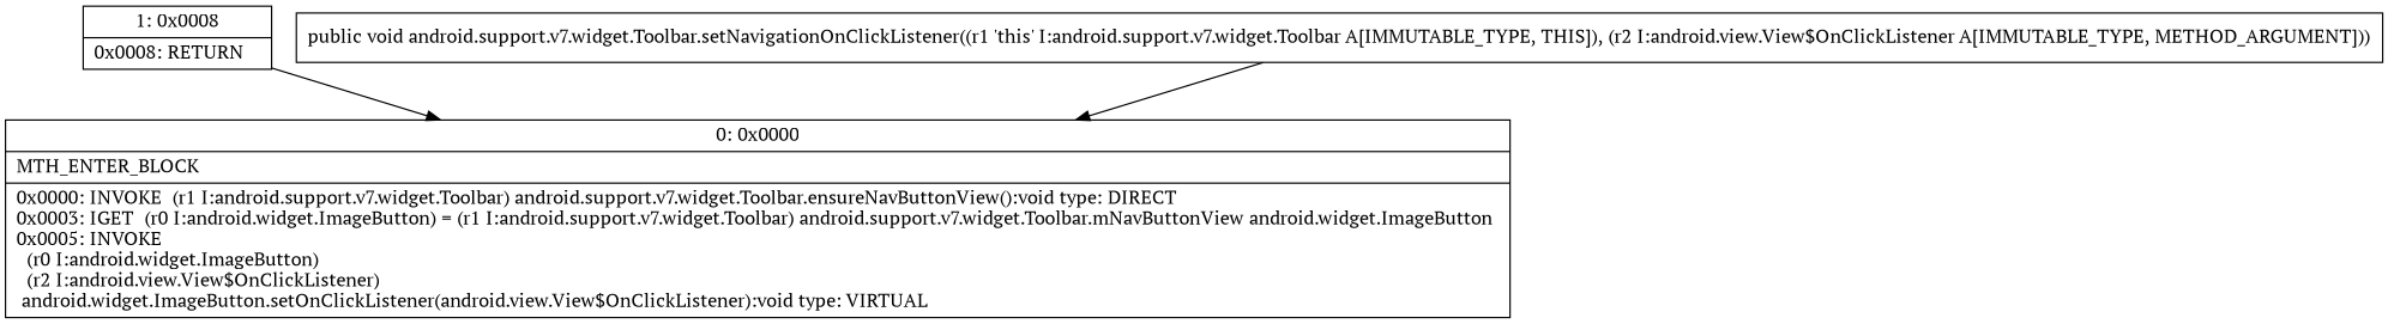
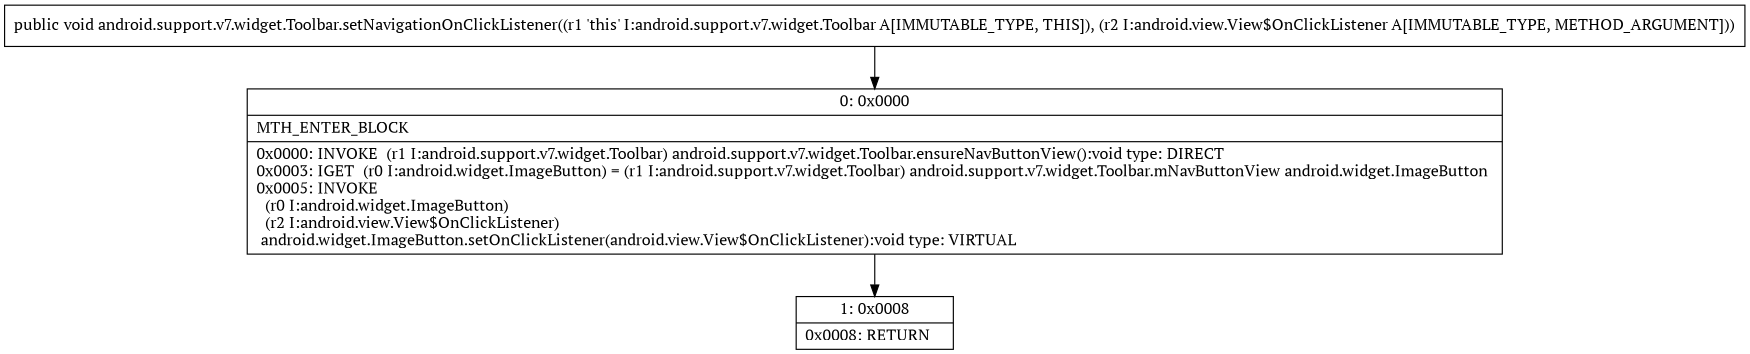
  digraph {
    fontname="PT Serif"
    node [shape=record fontname="PT Serif"]
    edge [fontname="PT Serif"]
    n1 [label="{0\:\ 0x0000|MTH_ENTER_BLOCK\l|0x0000: INVOKE  (r1 I:android.support.v7.widget.Toolbar) android.support.v7.widget.Toolbar.ensureNavButtonView():void type: DIRECT \l0x0003: IGET  (r0 I:android.widget.ImageButton) = (r1 I:android.support.v7.widget.Toolbar) android.support.v7.widget.Toolbar.mNavButtonView android.widget.ImageButton \l0x0005: INVOKE  \l  (r0 I:android.widget.ImageButton)\l  (r2 I:android.view.View$OnClickListener)\l android.widget.ImageButton.setOnClickListener(android.view.View$OnClickListener):void type: VIRTUAL \l}"]
    n2 [label="{1\:\ 0x0008|0x0008: RETURN   \l}"]
    n3 [label="{public void android.support.v7.widget.Toolbar.setNavigationOnClickListener((r1 'this' I:android.support.v7.widget.Toolbar A[IMMUTABLE_TYPE, THIS]), (r2 I:android.view.View$OnClickListener A[IMMUTABLE_TYPE, METHOD_ARGUMENT])) }"]
-   n2 -> n1
+   n1 -> n2
    n3 -> n1
  }
